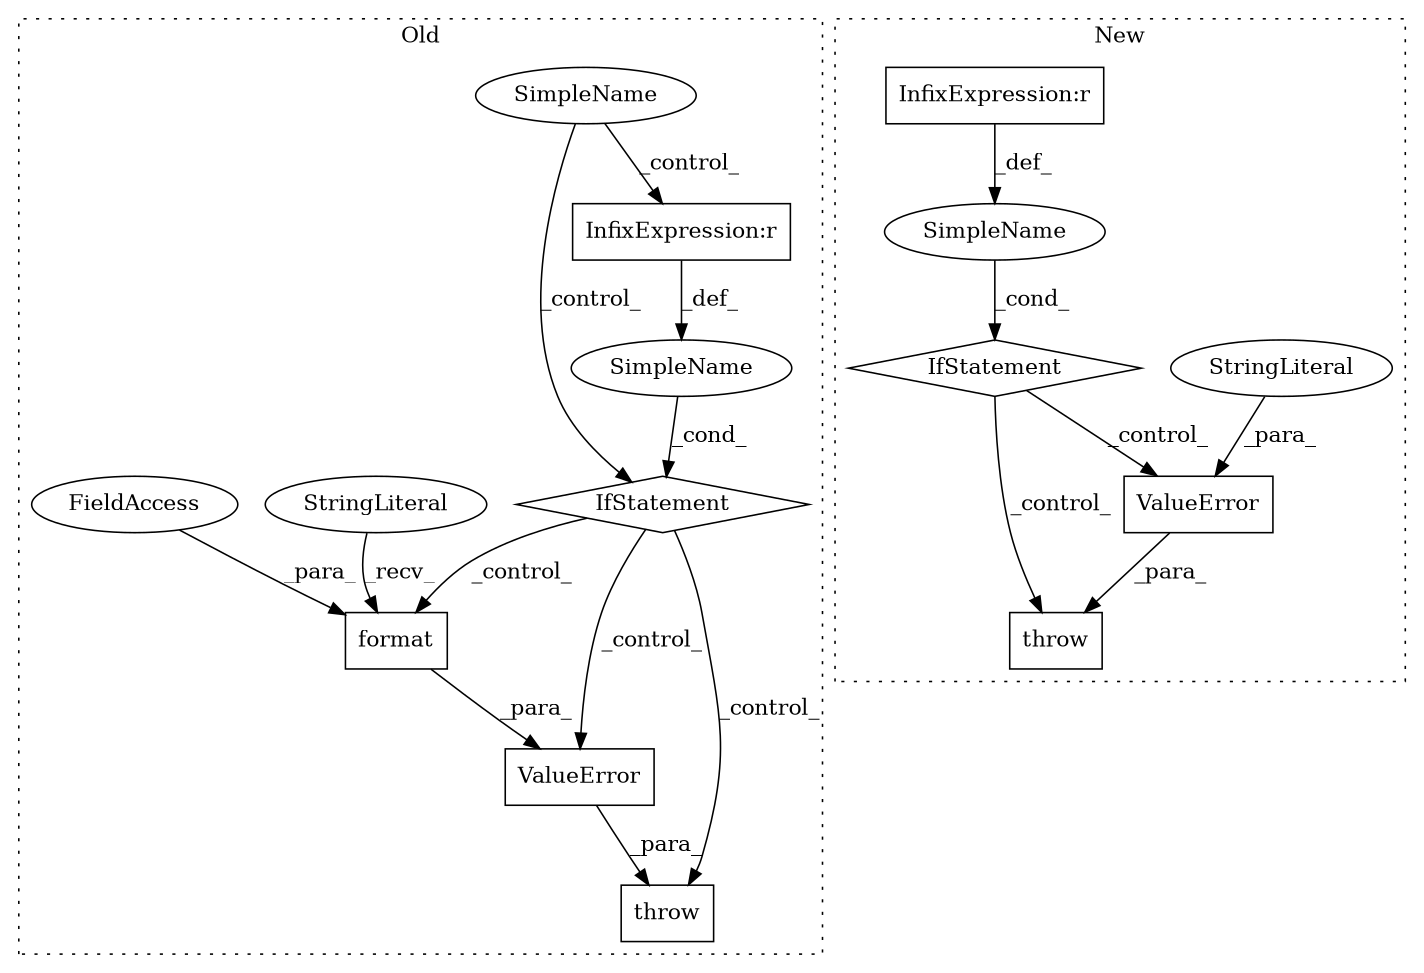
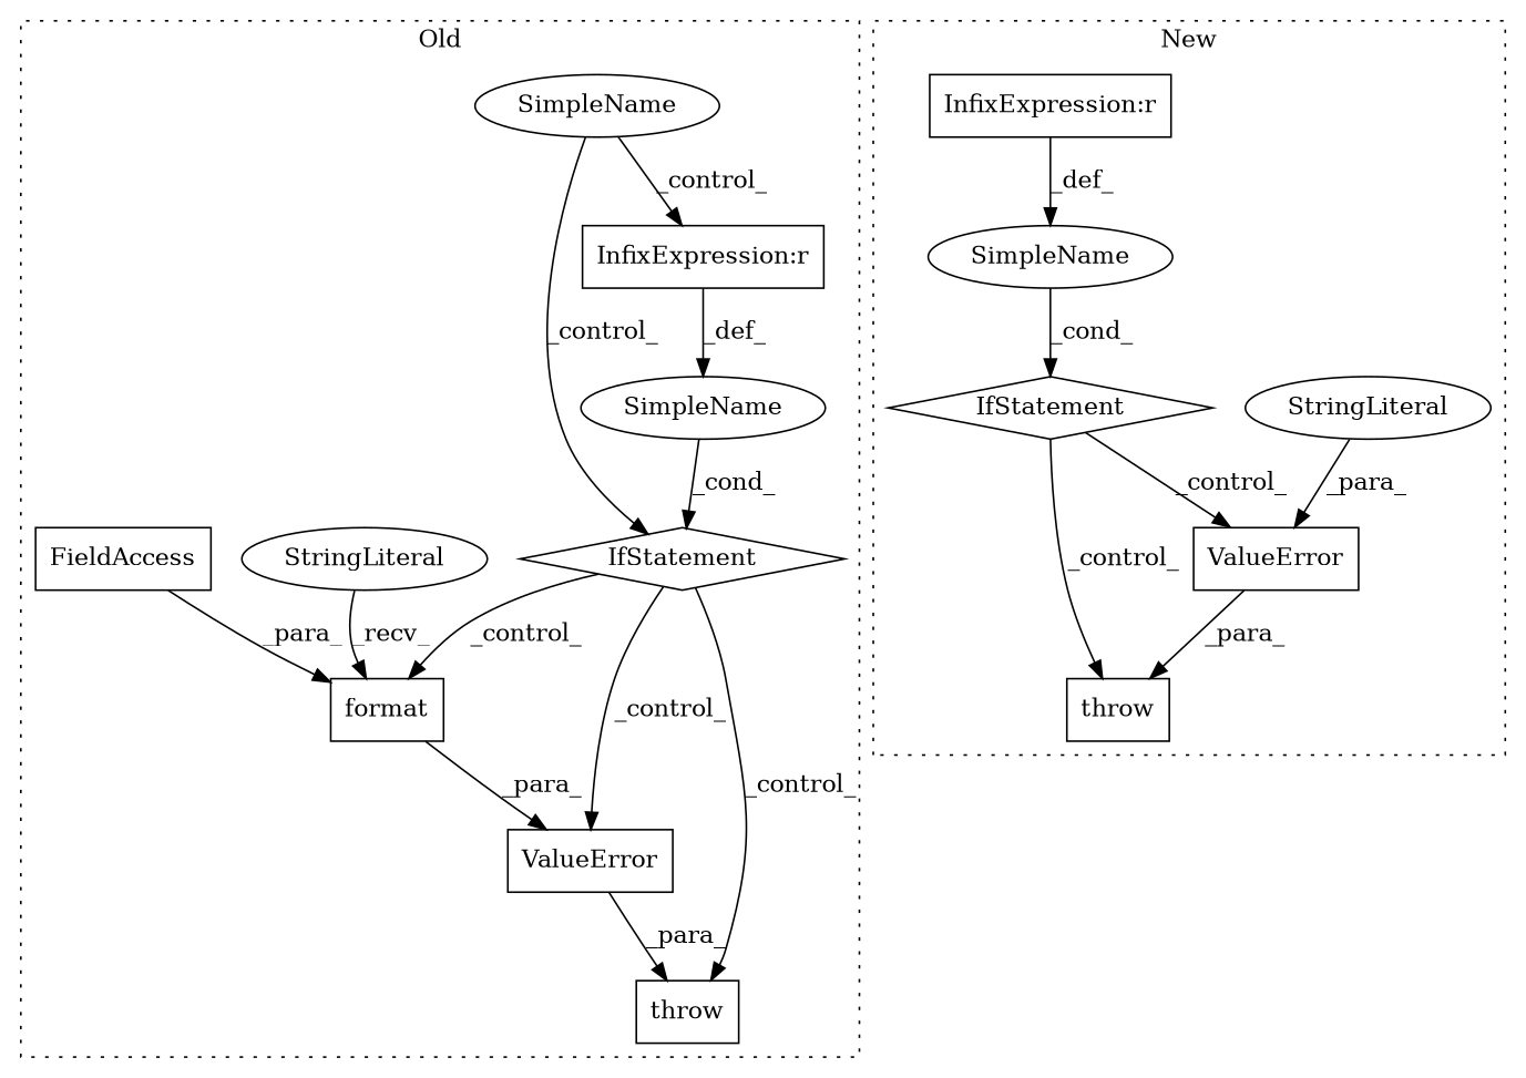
  digraph {
    node [a=32 shape=box]
    n1 [l="11,1" label=ValueError s="5800,5914"]
    n2 [a=53 l=6 label=throw s=5794]
    n3 [l="7,1" label=format s="5887,5913"]
    n4 [a=45 l=75 label=StringLiteral s=5811 shape=ellipse]
    n5 [a=42 label=SimpleName shape=ellipse]
    n6 [a=25 l="4,2" label=IfStatement s="5636,5649" shape=diamond]
    n7 [a=27 l=4 label="InfixExpression:r" s=5641]
-   n8 [a=22 l=19 label=FieldAccess s=5894 shape=ellipse]
+   n8 [a=22 l=19 label=FieldAccess s=5894]
    n9 [a=42 label=SimpleName shape=ellipse]
    n10 [a=53 l=6 label=throw s=6166]
    n11 [l="11,1" label=ValueError s="6172,6251"]
    n12 [a=45 l=68 label=StringLiteral s=6183 shape=ellipse]
    n13 [a=42 label=SimpleName shape=ellipse]
    n14 [a=25 l="4,2" label=IfStatement s="6138,6156" shape=diamond]
    n15 [a=27 l=4 label="InfixExpression:r" s=6151]
    subgraph cluster_1 {
      label=Old
      style=dotted
      n1
      n2
      n3
      n4
      n5
      n6
      n7
      n8
      n9
    }
    subgraph cluster_2 {
      label=New
      style=dotted
      n10
      n11
      n12
      n13
      n14
      n15
    }
    n1 -> n2 [label=_para_]
    n3 -> n1 [label=_para_]
    n4 -> n3 [label=_recv_]
    n5 -> n6 [label=_cond_]
    n6 -> n1 [label=_control_]
    n6 -> n2 [label=_control_]
    n6 -> n3 [label=_control_]
    n7 -> n5 [label=_def_]
    n8 -> n3 [label=_para_]
    n9 -> n6 [label=_control_]
    n9 -> n7 [label=_control_]
    n11 -> n10 [label=_para_]
    n12 -> n11 [label=_para_]
    n13 -> n14 [label=_cond_]
    n14 -> n10 [label=_control_]
    n14 -> n11 [label=_control_]
    n15 -> n13 [label=_def_]
  }
